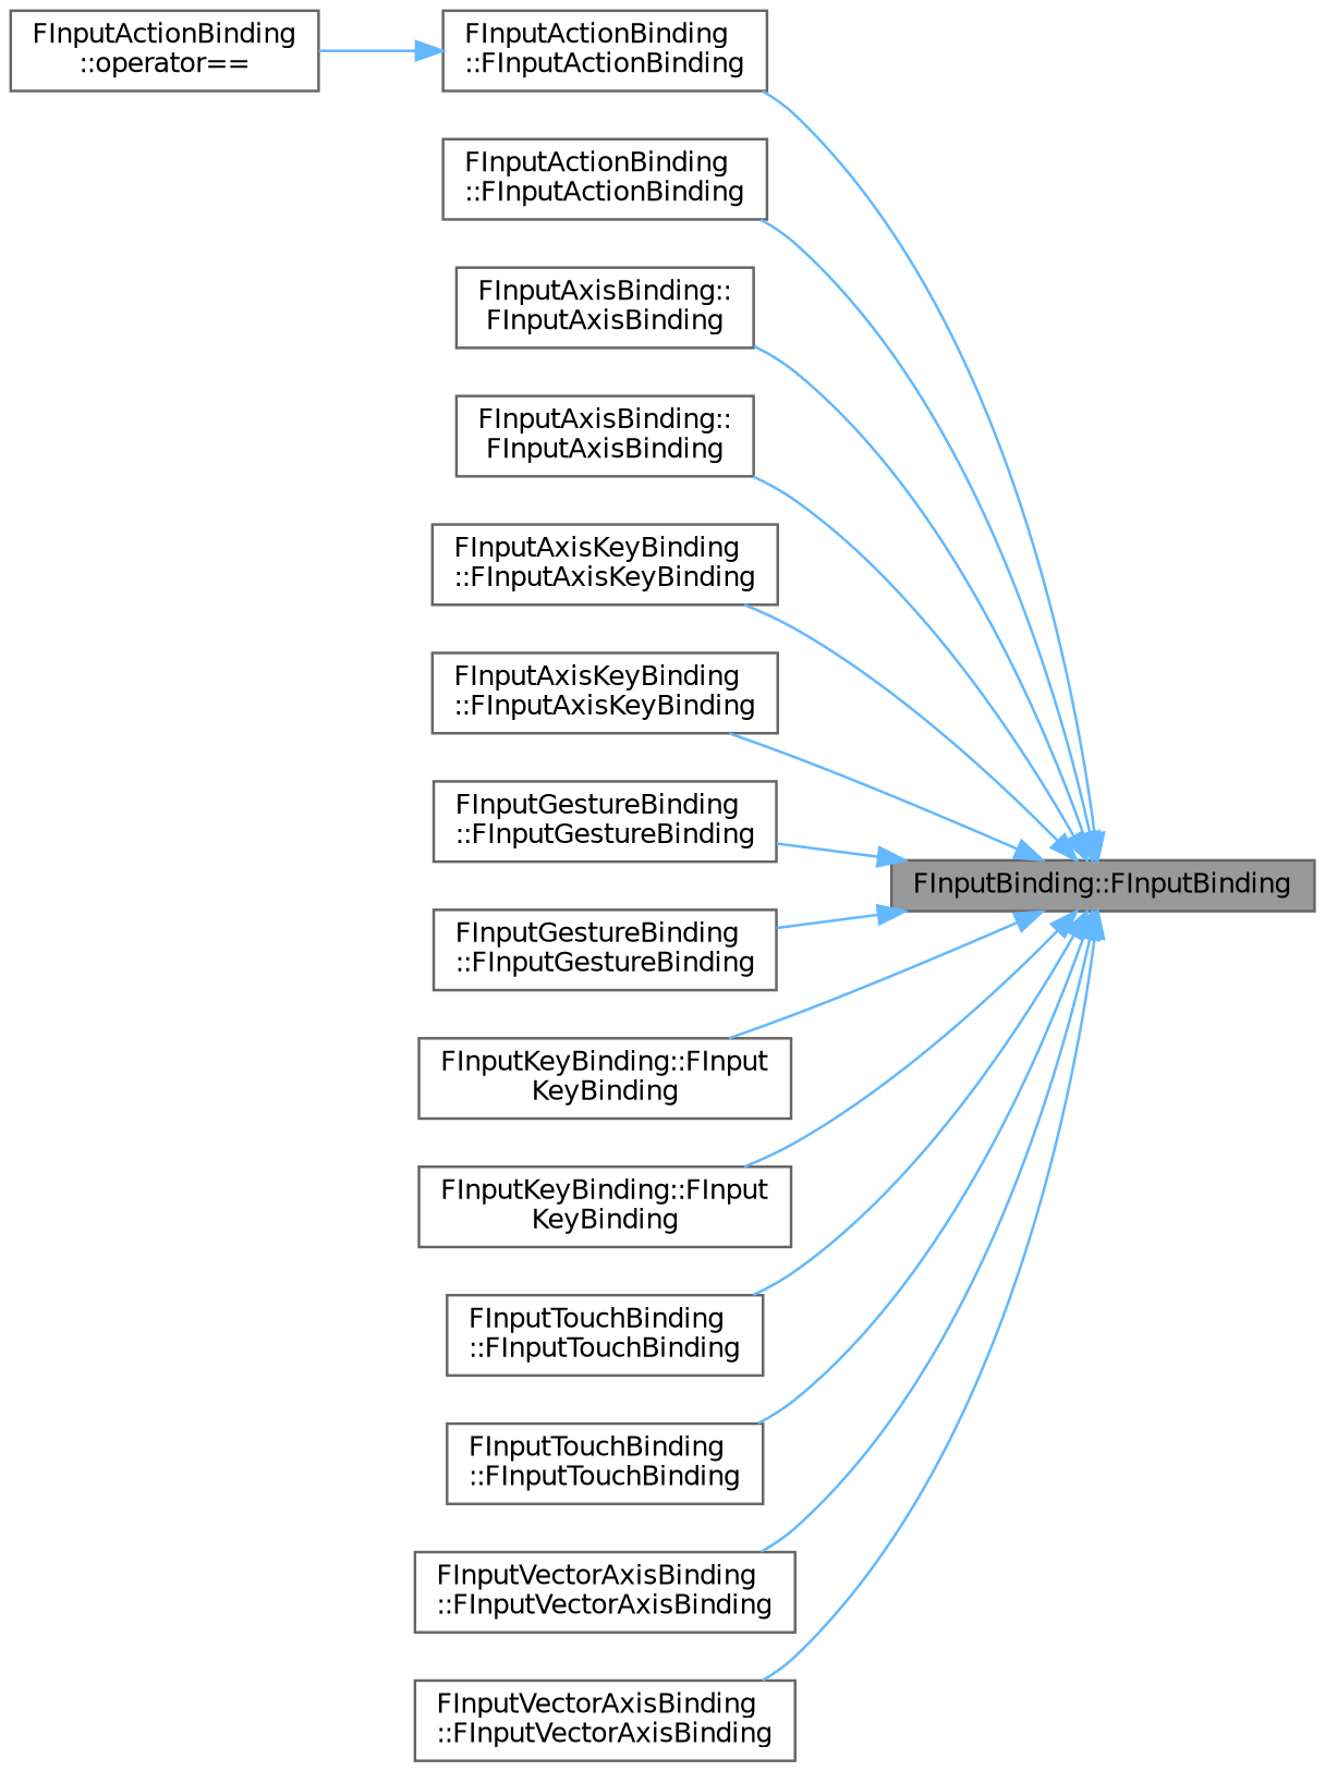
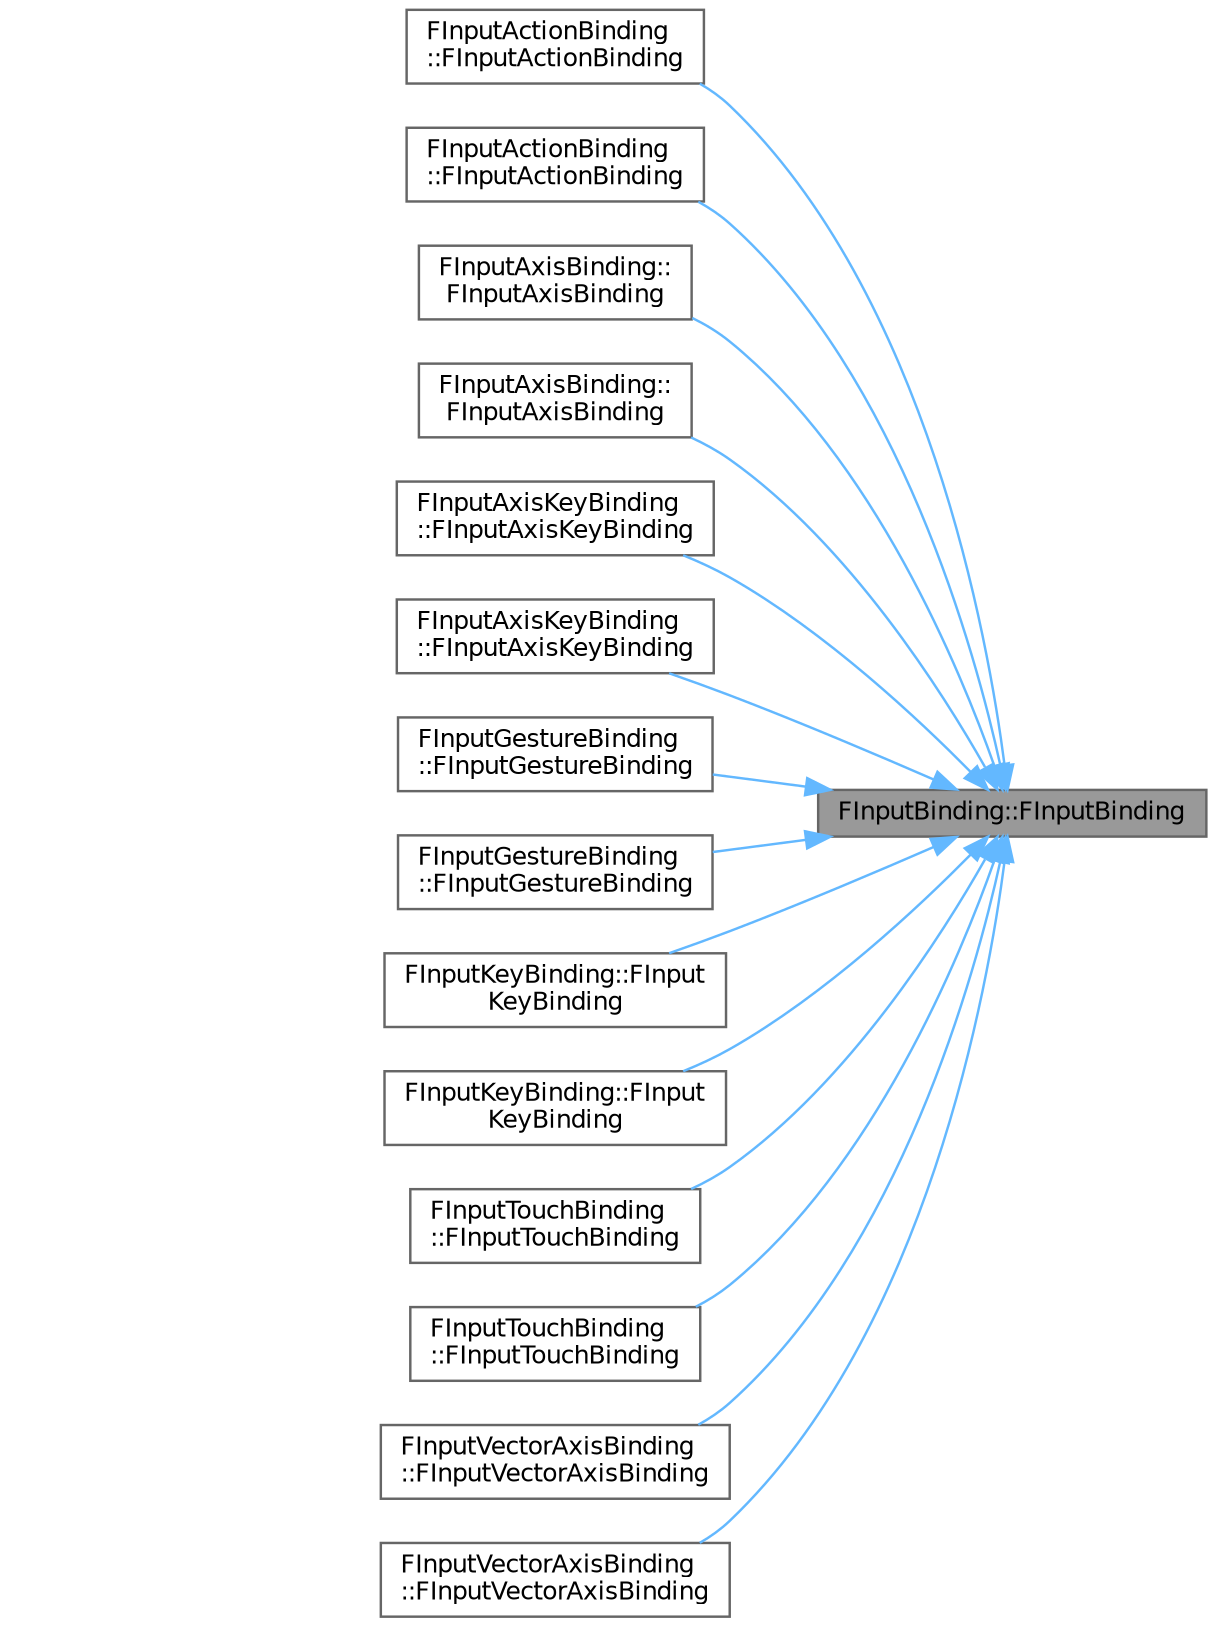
  digraph {
    rankdir=RL
    node [color=grey40 fillcolor=white fontname=Helvetica fontsize=10 shape=box style=filled]
    edge [color=steelblue1 dir=back fontname=Helvetica fontsize=10 labelfontname=Helvetica labelfontsize=10 style=solid]
    n1 [color=gray40 fillcolor=grey60 fontcolor=black height=0.2 label="FInputBinding::FInputBinding" width=0.4]
    n2 [height=0.2 label="FInputActionBinding\l::FInputActionBinding" width=0.4]
    n3 [height=0.2 label="FInputActionBinding\l::FInputActionBinding" width=0.4]
    n4 [height=0.2 label="FInputAxisBinding::\lFInputAxisBinding" width=0.4]
    n5 [height=0.2 label="FInputAxisBinding::\lFInputAxisBinding" width=0.4]
    n6 [height=0.2 label="FInputAxisKeyBinding\l::FInputAxisKeyBinding" width=0.4]
    n7 [height=0.2 label="FInputAxisKeyBinding\l::FInputAxisKeyBinding" width=0.4]
    n8 [height=0.2 label="FInputGestureBinding\l::FInputGestureBinding" width=0.4]
    n9 [height=0.2 label="FInputGestureBinding\l::FInputGestureBinding" width=0.4]
    n10 [height=0.2 label="FInputKeyBinding::FInput\lKeyBinding" width=0.4]
    n11 [height=0.2 label="FInputKeyBinding::FInput\lKeyBinding" width=0.4]
    n12 [height=0.2 label="FInputTouchBinding\l::FInputTouchBinding" width=0.4]
    n13 [height=0.2 label="FInputTouchBinding\l::FInputTouchBinding" width=0.4]
    n14 [height=0.2 label="FInputVectorAxisBinding\l::FInputVectorAxisBinding" width=0.4]
    n15 [height=0.2 label="FInputVectorAxisBinding\l::FInputVectorAxisBinding" width=0.4]
-   n16 [height=0.2 label="FInputActionBinding\l::operator==" width=0.4]
    n1 -> n2
    n1 -> n3
    n1 -> n4
    n1 -> n5
    n1 -> n6
    n1 -> n7
    n1 -> n8
    n1 -> n9
    n1 -> n10
    n1 -> n11
    n1 -> n12
    n1 -> n13
    n1 -> n14
    n1 -> n15
-   n2 -> n16
  }
